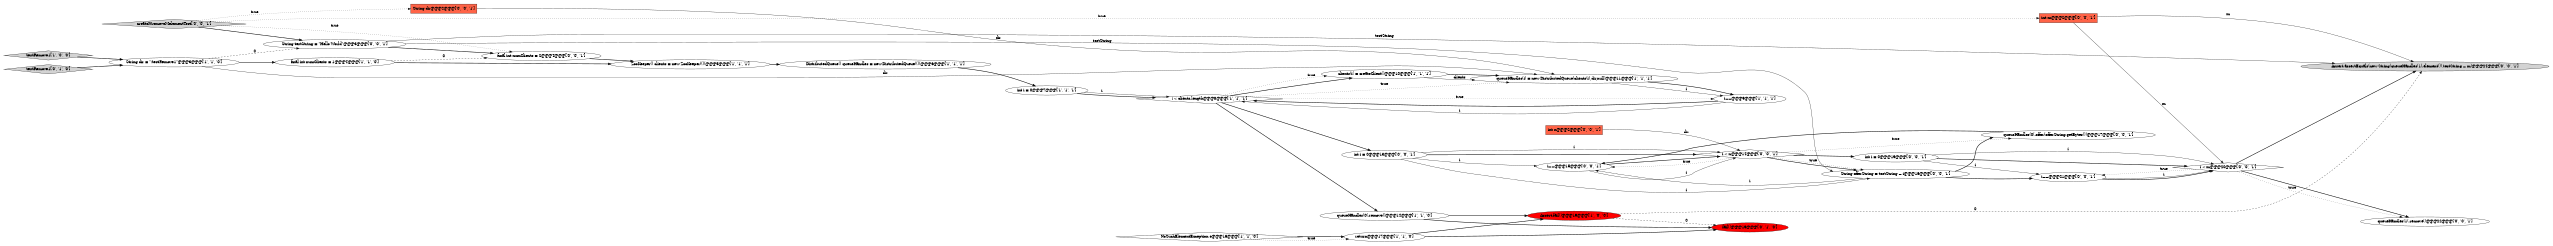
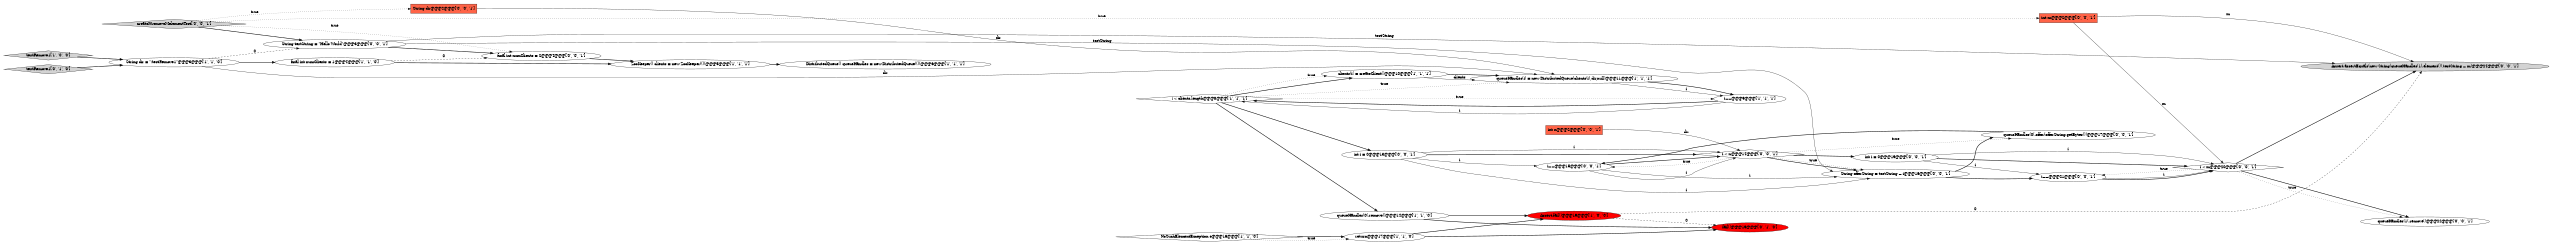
  digraph {
    rankdir=LR
    node [fillcolor=white shape=ellipse style=filled]
    edge [style=bold]
    n1 [label="final int numClients = 1@@@4@@@['1', '1', '0']"]
    n2 [label="ZooKeeper(( clients = new ZooKeeper((((@@@5@@@['1', '1', '1']"]
    n3 [label="final int numClients = 2@@@4@@@['0', '0', '1']"]
    n4 [label="DistributedQueue(( queueHandles = new DistributedQueue((((@@@6@@@['1', '1', '1']"]
    n5 [label="i++@@@9@@@['1', '1', '1']"]
    n6 [label="i < clients.length@@@8@@@['1', '1', '1']" shape=diamond]
    n7 [label="int i = 0@@@13@@@['0', '0', '1']"]
    n8 [label="queueHandles(0(.remove()@@@14@@@['1', '1', '0']"]
    n9 [label="queueHandles(i( = new DistributedQueue(clients(i(,dir,null)@@@11@@@['1', '1', '1']"]
    n10 [label="clients(i( = createClient()@@@10@@@['1', '1', '1']"]
    n11 [label="NoSuchElementException e@@@16@@@['1', '1', '0']" shape=diamond]
    n12 [label="return@@@17@@@['1', '1', '0']"]
    n13 [fillcolor=red label="Assert.fail()@@@19@@@['1', '0', '0']"]
    n14 [fillcolor=red label="fail()@@@19@@@['0', '1', '0']"]
    n15 [label="i++@@@15@@@['0', '0', '1']"]
    n16 [label="i < n@@@14@@@['0', '0', '1']" shape=diamond]
    n17 [label="String offerString = testString + i@@@16@@@['0', '0', '1']"]
    n18 [label="queueHandles(0(.offer(offerString.getBytes())@@@17@@@['0', '0', '1']"]
    n19 [label="int i = 0@@@19@@@['0', '0', '1']"]
    n20 [label="i++@@@21@@@['0', '0', '1']"]
    n21 [fillcolor=lightgray label="Assert.assertEquals(new String(queueHandles(1(.element()),testString + m)@@@24@@@['0', '0', '1']"]
-   n22 [label="int i = 0@@@7@@@['1', '1', '1']"]
    n23 [fillcolor=lightgray label="testRemove1['1', '0', '0']" shape=diamond]
    n24 [label="String dir = \"/testRemove1\"@@@3@@@['1', '1', '0']"]
    n25 [label="String testString = \"Hello World\"@@@3@@@['0', '0', '1']"]
    n26 [fillcolor=tomato label="String dir@@@2@@@['0', '0', '1']" shape=box]
    n27 [label="i < m@@@20@@@['0', '0', '1']" shape=diamond]
    n28 [label="queueHandles(1(.remove()@@@22@@@['0', '0', '1']"]
    n29 [fillcolor=tomato label="int m@@@2@@@['0', '0', '1']" shape=box]
    n30 [fillcolor=tomato label="int n@@@2@@@['0', '0', '1']" shape=box]
    n31 [fillcolor=lightgray label="testRemove1['0', '1', '0']" shape=diamond]
    n32 [fillcolor=lightgray label="createNremoveMelementTest['0', '0', '1']" shape=diamond]
    n1 -> n2
    n1 -> n3 [label=0 style=dashed]
    n2 -> n4
    n3 -> n2
-   n4 -> n22
    n5 -> n6
    n5 -> n6 [label=i style=solid]
    n6 -> n5 [label=true style=dotted]
    n6 -> n7
    n6 -> n8
    n6 -> n9 [label=true style=dotted]
    n6 -> n10 [label=true style=dotted]
    n6 -> n10
    n7 -> n15 [label=i style=solid]
    n7 -> n16
    n7 -> n16 [label=i style=solid]
    n7 -> n17 [label=i style=solid]
    n8 -> n13
    n8 -> n14
    n9 -> n5 [label=i style=solid]
    n9 -> n5
    n10 -> n9
    n10 -> n9 [label=clients style=solid]
    n11 -> n12 [label=true style=dotted]
    n11 -> n12
    n12 -> n13
    n12 -> n14
    n13 -> n14 [label=0 style=dashed]
    n13 -> n21 [label=0 style=dashed]
    n15 -> n16 [label=i style=solid]
    n15 -> n16
-   n17 -> n15 [label=i style=solid]
+   n15 -> n17 [label=i style=solid]
    n16 -> n15 [label=true style=dotted]
    n16 -> n17 [label=true style=dotted]
    n16 -> n17
    n16 -> n18 [label=true style=dotted]
    n16 -> n19
    n17 -> n18
    n17 -> n20
    n18 -> n15
    n19 -> n20 [label=i style=solid]
    n19 -> n27 [label=i style=solid]
    n19 -> n27
    n20 -> n27 [label=i style=solid]
    n20 -> n27
-   n22 -> n6 [label=i style=solid]
-   n22 -> n6
    n23 -> n24
    n24 -> n1
    n24 -> n9 [label=dir style=solid]
    n24 -> n25 [label=0 style=dashed]
    n25 -> n3
    n25 -> n17 [label=testString style=solid]
    n25 -> n21 [label=testString style=solid]
    n26 -> n9 [label=dir style=solid]
    n27 -> n20 [label=true style=dotted]
    n27 -> n21
    n27 -> n28
    n27 -> n28 [label=true style=dotted]
    n29 -> n21 [label=m style=solid]
    n29 -> n27 [label=m style=solid]
    n30 -> n16 [label=dir style=solid]
    n31 -> n24
    n32 -> n3 [label=true style=dotted]
    n32 -> n25
    n32 -> n26 [label=true style=dotted]
    n32 -> n29 [label=true style=dotted]
  }
